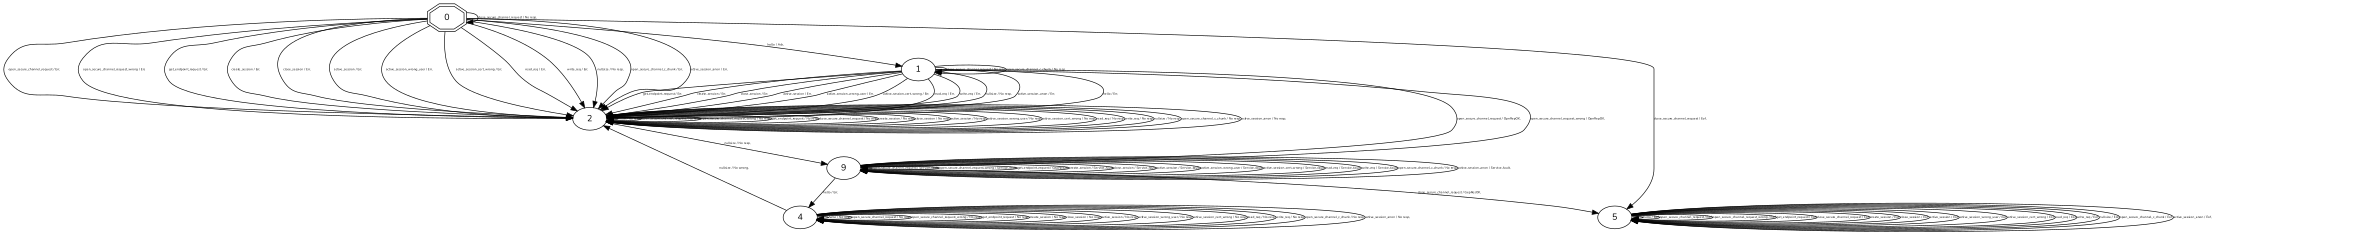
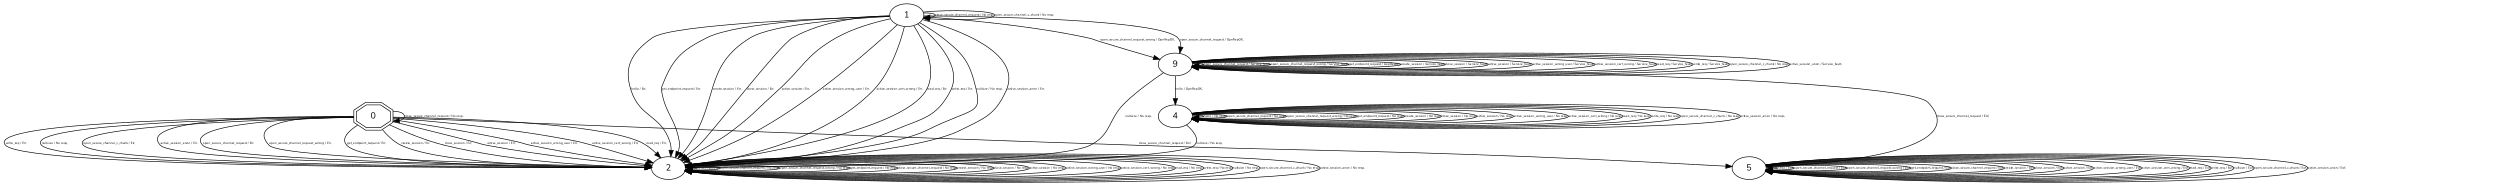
  digraph {
    fontname=Nunito
    node [fillcolor=white fontname=Nunito shape=ellipse style=filled]
    edge [fontname=Nunito fontsize=5]
    0 [shape=doubleoctagon]
    2
    1
    5
    n5 [label=9]
    4
    0 -> 0 [label="close_secure_channel_request / No resp,"]
    0 -> 2 [label="open_secure_channel_request / Err,"]
    0 -> 2 [label="open_secure_channel_request_wrong / Err,"]
    0 -> 2 [label="get_endpoint_request / Err,"]
    0 -> 2 [label="create_session / Err,"]
    0 -> 2 [label="close_session / Err,"]
    0 -> 2 [label="active_session / Err,"]
    0 -> 2 [label="active_session_wrong_user / Err,"]
    0 -> 2 [label="active_session_cert_wrong / Err,"]
    0 -> 2 [label="read_req / Err,"]
    0 -> 2 [label="write_req / Err,"]
    0 -> 2 [label="nullsize / No resp,"]
    0 -> 2 [label="open_secure_channel_c_chunk / Err,"]
    0 -> 2 [label="active_session_anon / Err,"]
-   0 -> 1 [label="hello / Ack,"]
    0 -> 5 [label="close_secure_channel_request / Eof,"]
    2 -> 2 [label="hello / No resp,"]
    2 -> 2 [label="open_secure_channel_request / No resp,"]
    2 -> 2 [label="open_secure_channel_request_wrong / No resp,"]
    2 -> 2 [label="get_endpoint_request / No resp,"]
    2 -> 2 [label="close_secure_channel_request / No resp,"]
    2 -> 2 [label="create_session / No resp,"]
    2 -> 2 [label="close_session / No resp,"]
    2 -> 2 [label="active_session / No resp,"]
    2 -> 2 [label="active_session_wrong_user / No resp,"]
    2 -> 2 [label="active_session_cert_wrong / No resp,"]
    2 -> 2 [label="read_req / No resp,"]
    2 -> 2 [label="write_req / No resp,"]
    2 -> 2 [label="nullsize / No resp,"]
    2 -> 2 [label="open_secure_channel_c_chunk / No resp,"]
    2 -> 2 [label="active_session_anon / No resp,"]
    1 -> 2 [label="hello / Err,"]
    1 -> 2 [label="get_endpoint_request / Err,"]
    1 -> 2 [label="create_session / Err,"]
    1 -> 2 [label="close_session / Err,"]
    1 -> 2 [label="active_session / Err,"]
    1 -> 2 [label="active_session_wrong_user / Err,"]
    1 -> 2 [label="active_session_cert_wrong / Err,"]
    1 -> 2 [label="read_req / Err,"]
    1 -> 2 [label="write_req / Err,"]
    1 -> 2 [label="nullsize / No resp,"]
    1 -> 2 [label="active_session_anon / Err,"]
    1 -> 1 [label="close_secure_channel_request / No resp,"]
    1 -> 1 [label="open_secure_channel_c_chunk / No resp,"]
    1 -> n5 [label="open_secure_channel_request / OpnRepOK,"]
    1 -> n5 [label="open_secure_channel_request_wrong / OpnRepOK,"]
    5 -> 5 [label="hello / Eof,"]
    5 -> 5 [label="open_secure_channel_request / Eof,"]
    5 -> 5 [label="open_secure_channel_request_wrong / Eof,"]
    5 -> 5 [label="get_endpoint_request / Eof,"]
    5 -> 5 [label="close_secure_channel_request / Eof,"]
    5 -> 5 [label="create_session / Eof,"]
    5 -> 5 [label="close_session / Eof,"]
    5 -> 5 [label="active_session / Eof,"]
    5 -> 5 [label="active_session_wrong_user / Eof,"]
    5 -> 5 [label="active_session_cert_wrong / Eof,"]
    5 -> 5 [label="read_req / Eof,"]
    5 -> 5 [label="write_req / Eof,"]
    5 -> 5 [label="nullsize / Eof,"]
    5 -> 5 [label="open_secure_channel_c_chunk / Eof,"]
    5 -> 5 [label="active_session_anon / Eof,"]
-   2 -> n5 [label="nullsize / No resp,"]
-   n5 -> 5 [label="close_secure_channel_request / GepResOK,"]
+   n5 -> 2 [label="nullsize / No resp,"]
+   n5 -> 5 [label="close_secure_channel_request / Eof,"]
    n5 -> n5 [label="open_secure_channel_request / Service_fault,"]
    n5 -> n5 [label="open_secure_channel_request_wrong / Service_fault,"]
    n5 -> n5 [label="get_endpoint_request / GepResOK,"]
    n5 -> n5 [label="create_session / Service_fault,"]
    n5 -> n5 [label="close_session / Service_fault,"]
    n5 -> n5 [label="active_session / Service_fault,"]
    n5 -> n5 [label="active_session_wrong_user / Service_fault,"]
    n5 -> n5 [label="active_session_cert_wrong / Service_fault,"]
    n5 -> n5 [label="read_req / Service_fault,"]
    n5 -> n5 [label="write_req / Service_fault,"]
    n5 -> n5 [label="open_secure_channel_c_chunk / No resp,"]
    n5 -> n5 [label="active_session_anon / Service_fault,"]
-   n5 -> 4 [label="hello / Err,"]
-   4 -> 2 [label="nullsize / No wrong,"]
+   n5 -> 4 [label="hello / OpnRepOK,"]
+   4 -> 2 [label="nullsize / No resp,"]
    4 -> 4 [label="hello / No resp,"]
    4 -> 4 [label="open_secure_channel_request / No resp,"]
    4 -> 4 [label="open_secure_channel_request_wrong / No resp,"]
    4 -> 4 [label="get_endpoint_request / No resp,"]
    4 -> 4 [label="create_session / No resp,"]
    4 -> 4 [label="close_session / No resp,"]
    4 -> 4 [label="active_session / No resp,"]
    4 -> 4 [label="active_session_wrong_user / No resp,"]
    4 -> 4 [label="active_session_cert_wrong / No resp,"]
    4 -> 4 [label="read_req / No resp,"]
    4 -> 4 [label="write_req / No resp,"]
    4 -> 4 [label="open_secure_channel_c_chunk / No resp,"]
    4 -> 4 [label="active_session_anon / No resp,"]
  }
